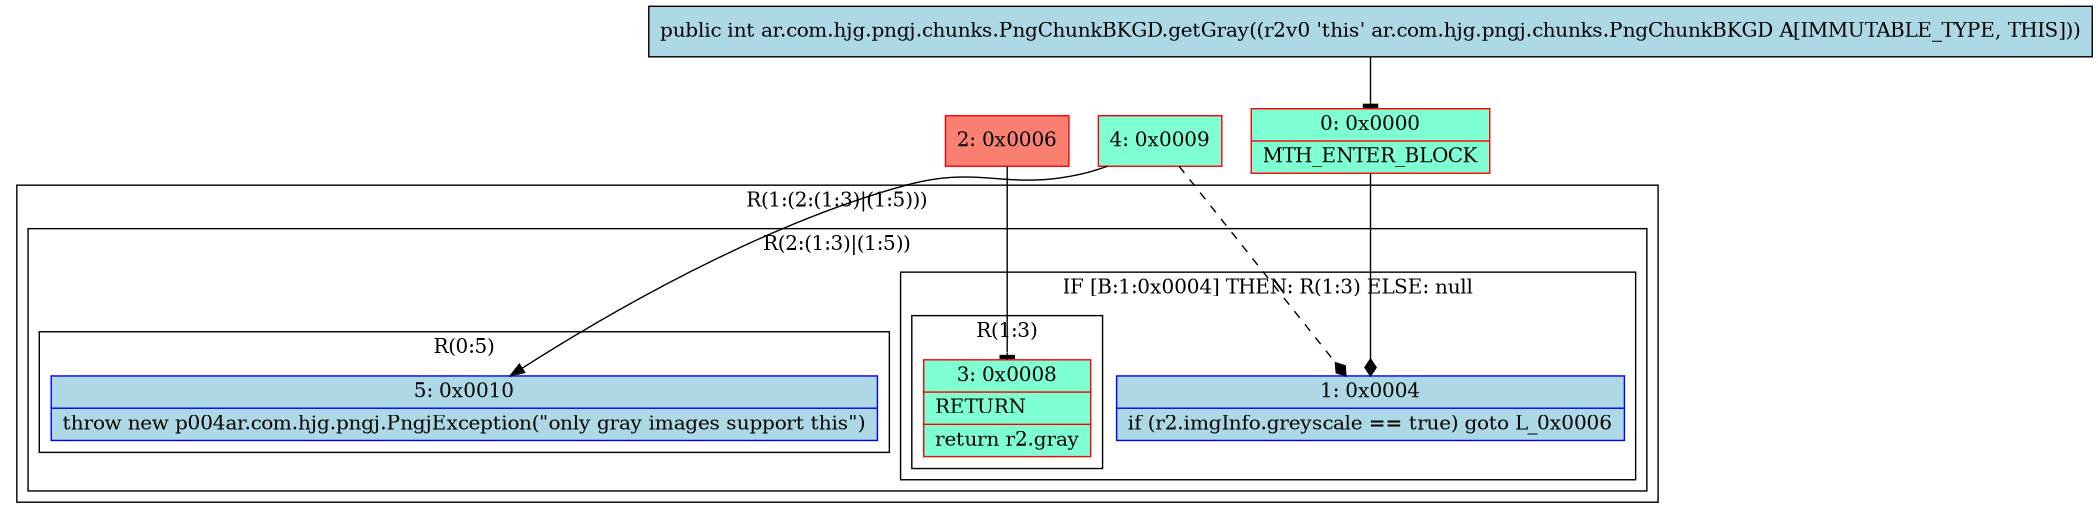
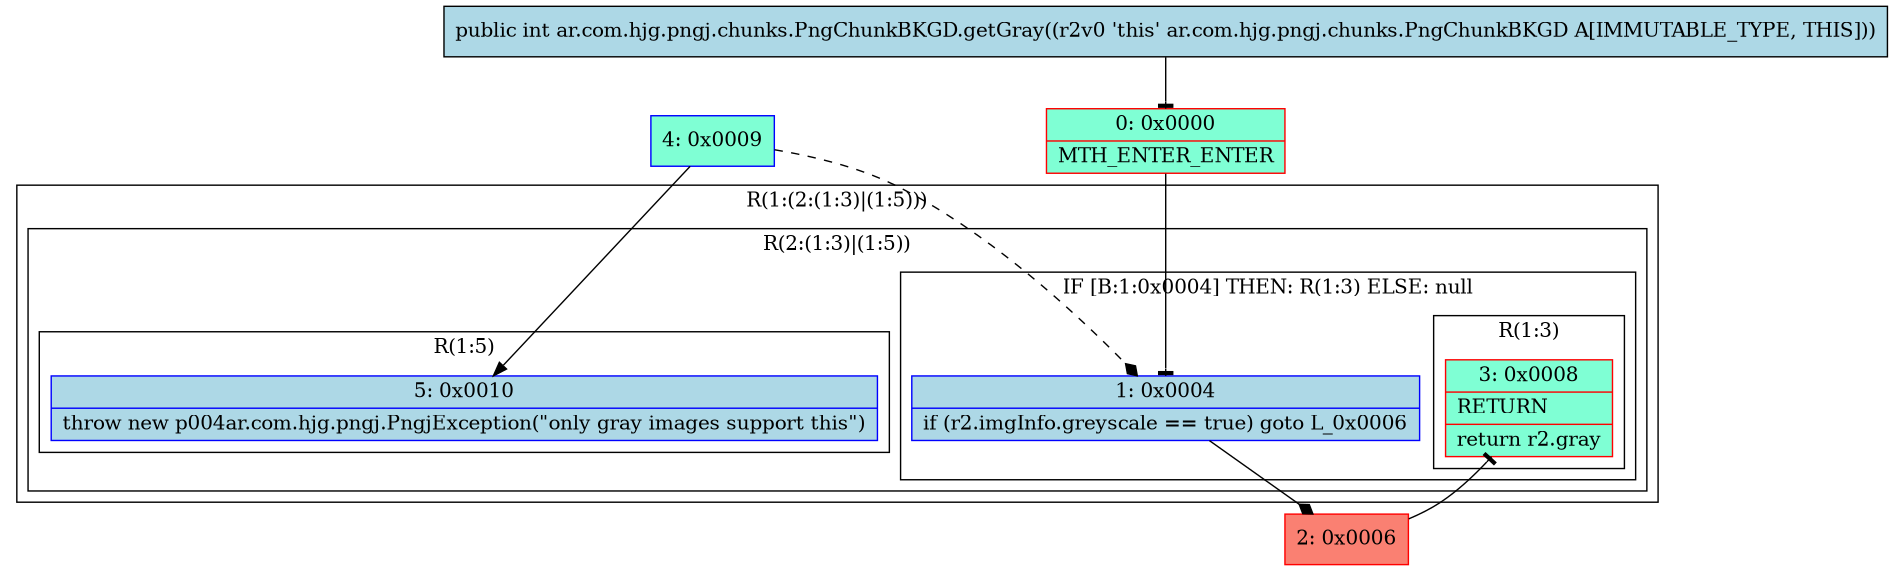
  digraph {
    node [color=red fillcolor=aquamarine shape=record style=filled]
    edge [arrowhead=tee]
    n1 [label="{3\:\ 0x0008|RETURN\l|return r2.gray\l}"]
    n2 [color=blue fillcolor=lightblue label="{1\:\ 0x0004|if (r2.imgInfo.greyscale == true) goto L_0x0006\l}"]
    n3 [color=blue fillcolor=lightblue label="{5\:\ 0x0010|throw new p004ar.com.hjg.pngj.PngjException(\"only gray images support this\")\l}"]
    n4 [fillcolor=salmon label="{2\:\ 0x0006}"]
-   n5 [label="{4\:\ 0x0009}"]
-   n6 [label="{0\:\ 0x0000|MTH_ENTER_BLOCK\l}"]
+   n5 [color=blue label="{4\:\ 0x0009}"]
+   n6 [label="{0\:\ 0x0000|MTH_ENTER_ENTER\l}"]
    n7 [fillcolor=lightblue label="{public int ar.com.hjg.pngj.chunks.PngChunkBKGD.getGray((r2v0 'this' ar.com.hjg.pngj.chunks.PngChunkBKGD A[IMMUTABLE_TYPE, THIS])) }" color=""]
    subgraph cluster_1 {
      label="R(1:(2:(1:3)|(1:5)))"
      subgraph cluster_2 {
        label="R(2:(1:3)|(1:5))"
        subgraph cluster_3 {
          label="IF [B:1:0x0004] THEN: R(1:3) ELSE: null"
          n2
          subgraph cluster_4 {
            label="R(1:3)"
            n1
          }
        }
        subgraph cluster_5 {
-         label="R(0:5)"
+         label="R(1:5)"
          n3
        }
      }
    }
+   n2 -> n4 [arrowhead=diamond]
    n4 -> n1
    n5 -> n2 [arrowhead=diamond style=dashed]
    n5 -> n3 [arrowhead=normal]
-   n6 -> n2 [arrowhead=diamond]
+   n6 -> n2
    n7 -> n6
  }
